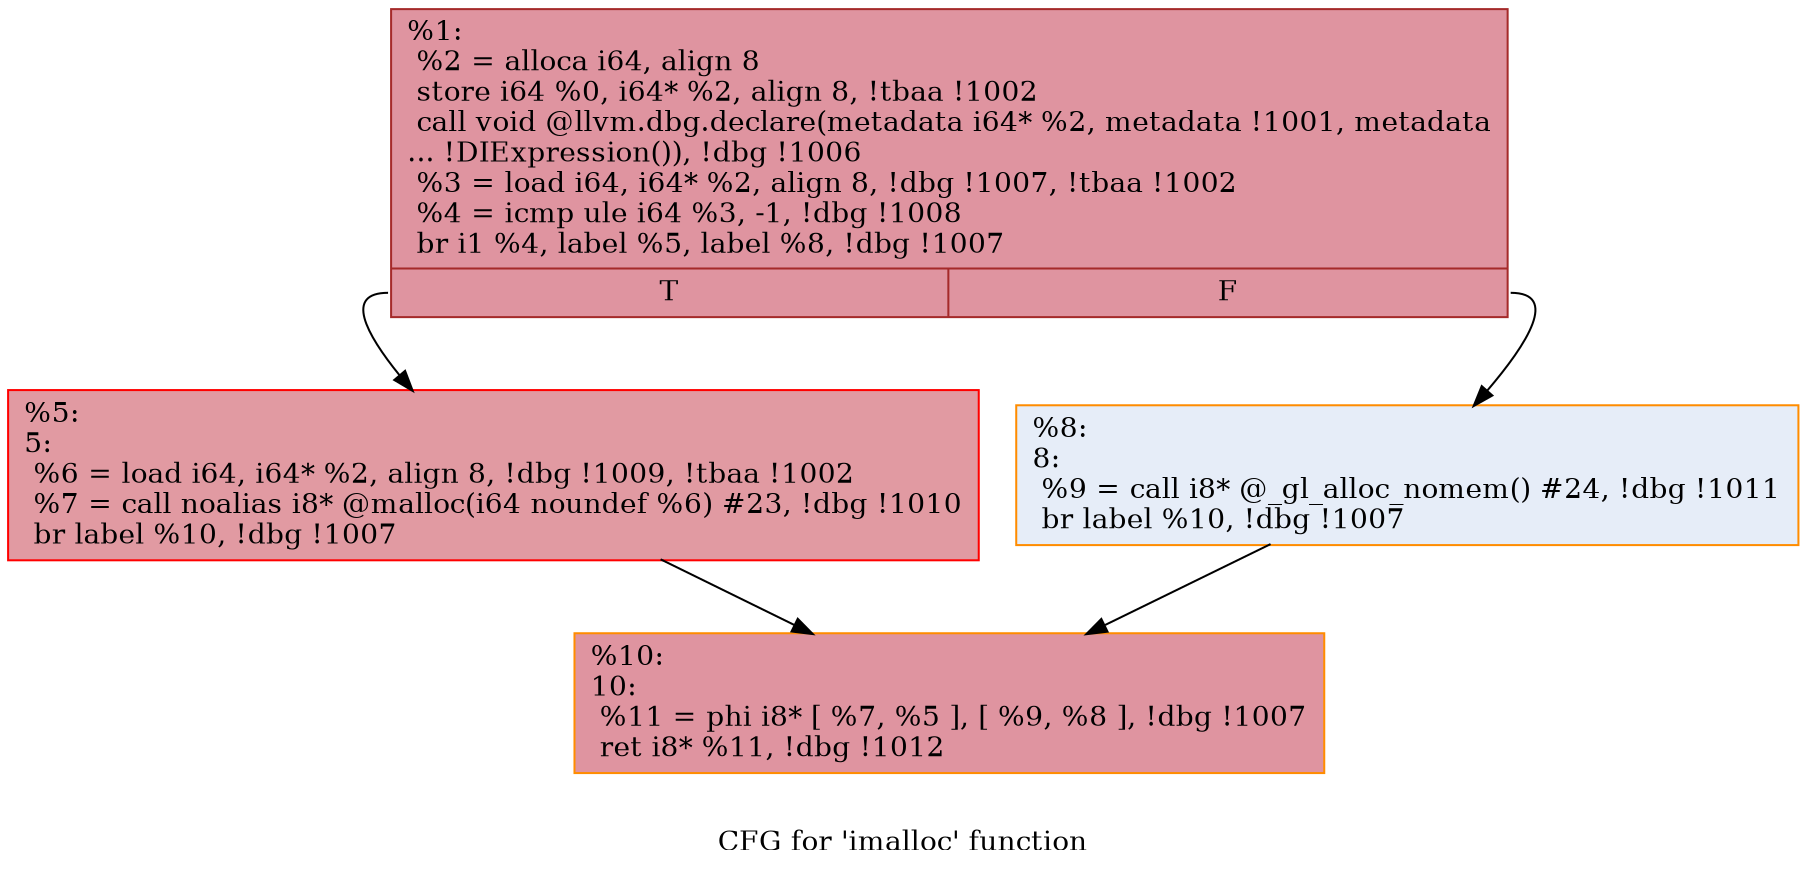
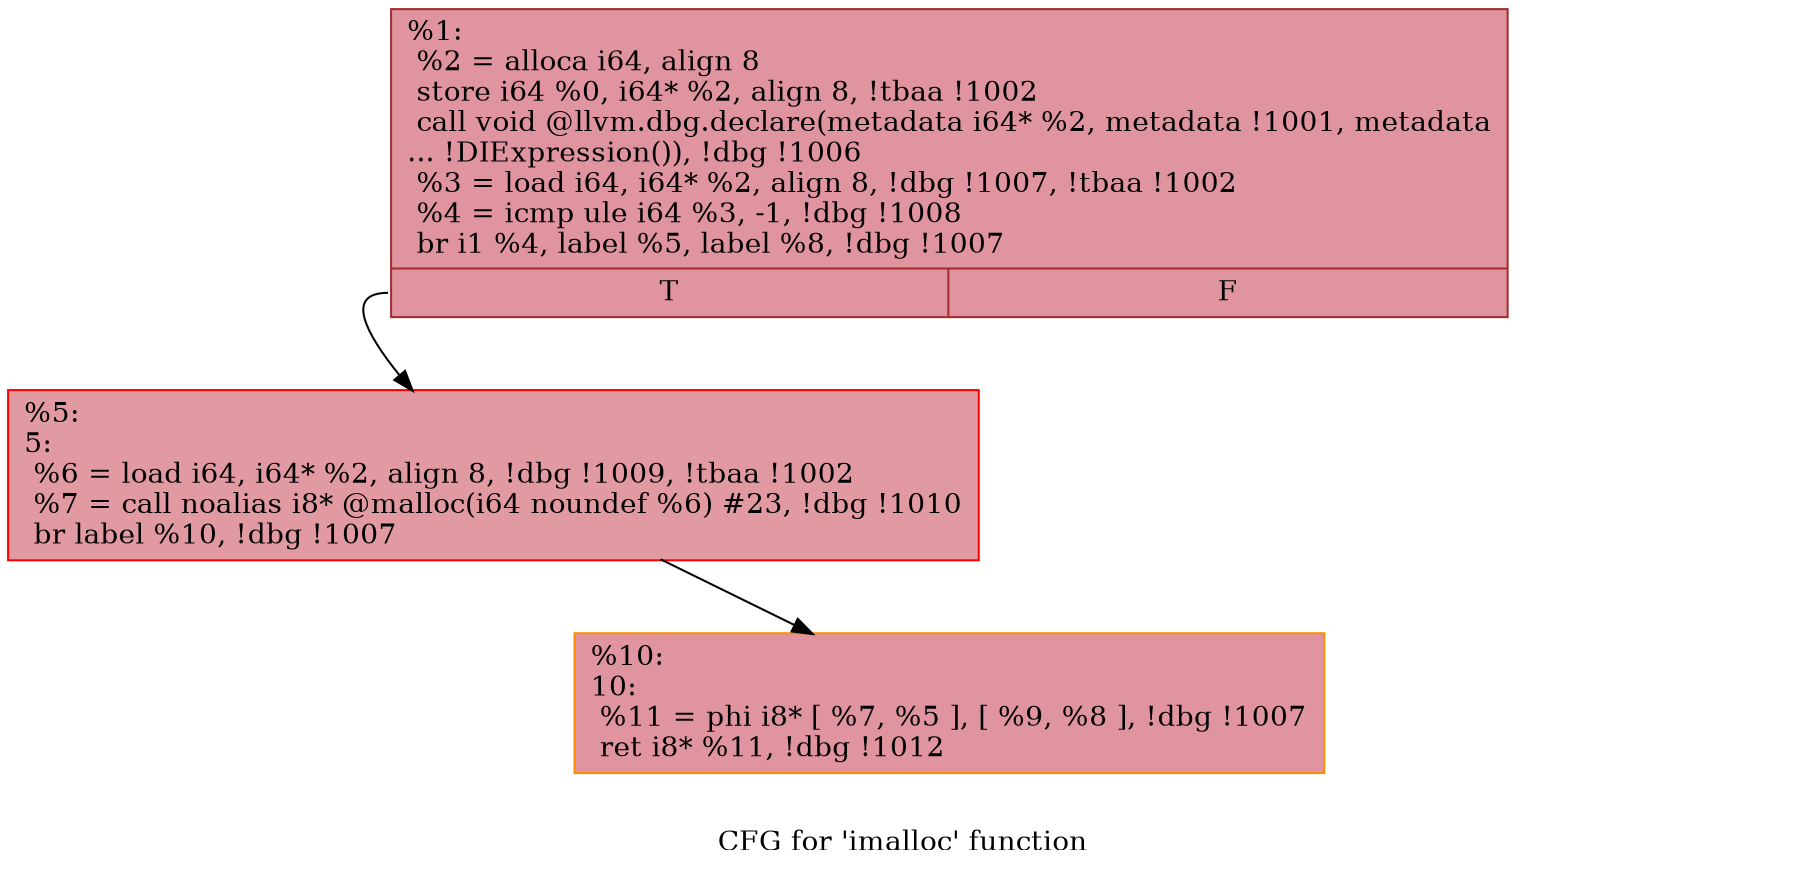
  digraph {
    label="CFG for 'imalloc' function"
    node [color=darkorange fillcolor="#b70d2870" shape=record style=filled]
    n1 [color=brown label="{%1:\l  %2 = alloca i64, align 8\l  store i64 %0, i64* %2, align 8, !tbaa !1002\l  call void @llvm.dbg.declare(metadata i64* %2, metadata !1001, metadata\l... !DIExpression()), !dbg !1006\l  %3 = load i64, i64* %2, align 8, !dbg !1007, !tbaa !1002\l  %4 = icmp ule i64 %3, -1, !dbg !1008\l  br i1 %4, label %5, label %8, !dbg !1007\l|{<s0>T|<s1>F}}"]
    n2 [color=red fillcolor="#bb1b2c70" label="{%5:\l5:                                                \l  %6 = load i64, i64* %2, align 8, !dbg !1009, !tbaa !1002\l  %7 = call noalias i8* @malloc(i64 noundef %6) #23, !dbg !1010\l  br label %10, !dbg !1007\l}"]
-   n3 [fillcolor="#c7d7f070" label="{%8:\l8:                                                \l  %9 = call i8* @_gl_alloc_nomem() #24, !dbg !1011\l  br label %10, !dbg !1007\l}"]
    n4 [label="{%10:\l10:                                               \l  %11 = phi i8* [ %7, %5 ], [ %9, %8 ], !dbg !1007\l  ret i8* %11, !dbg !1012\l}"]
    n1 -> n2 [tailport=s0]
-   n1 -> n3 [tailport=s1]
    n2 -> n4
-   n3 -> n4
  }
